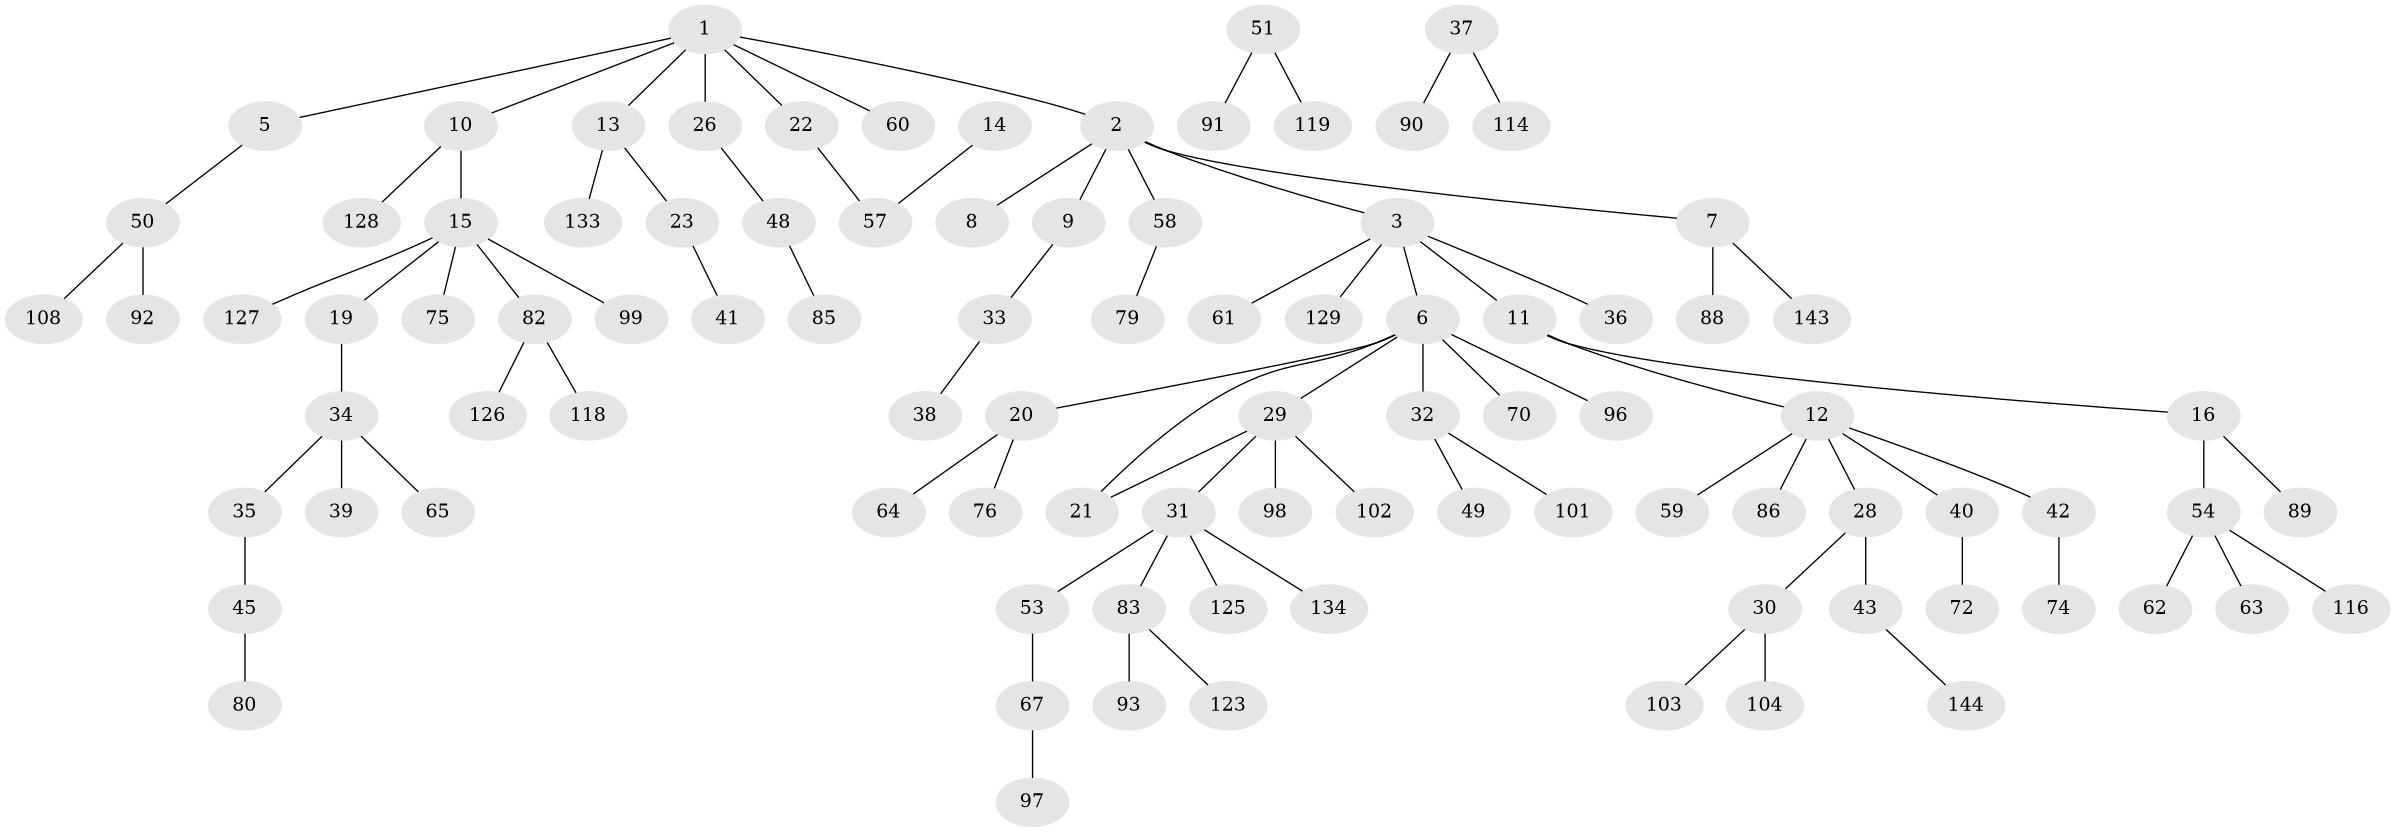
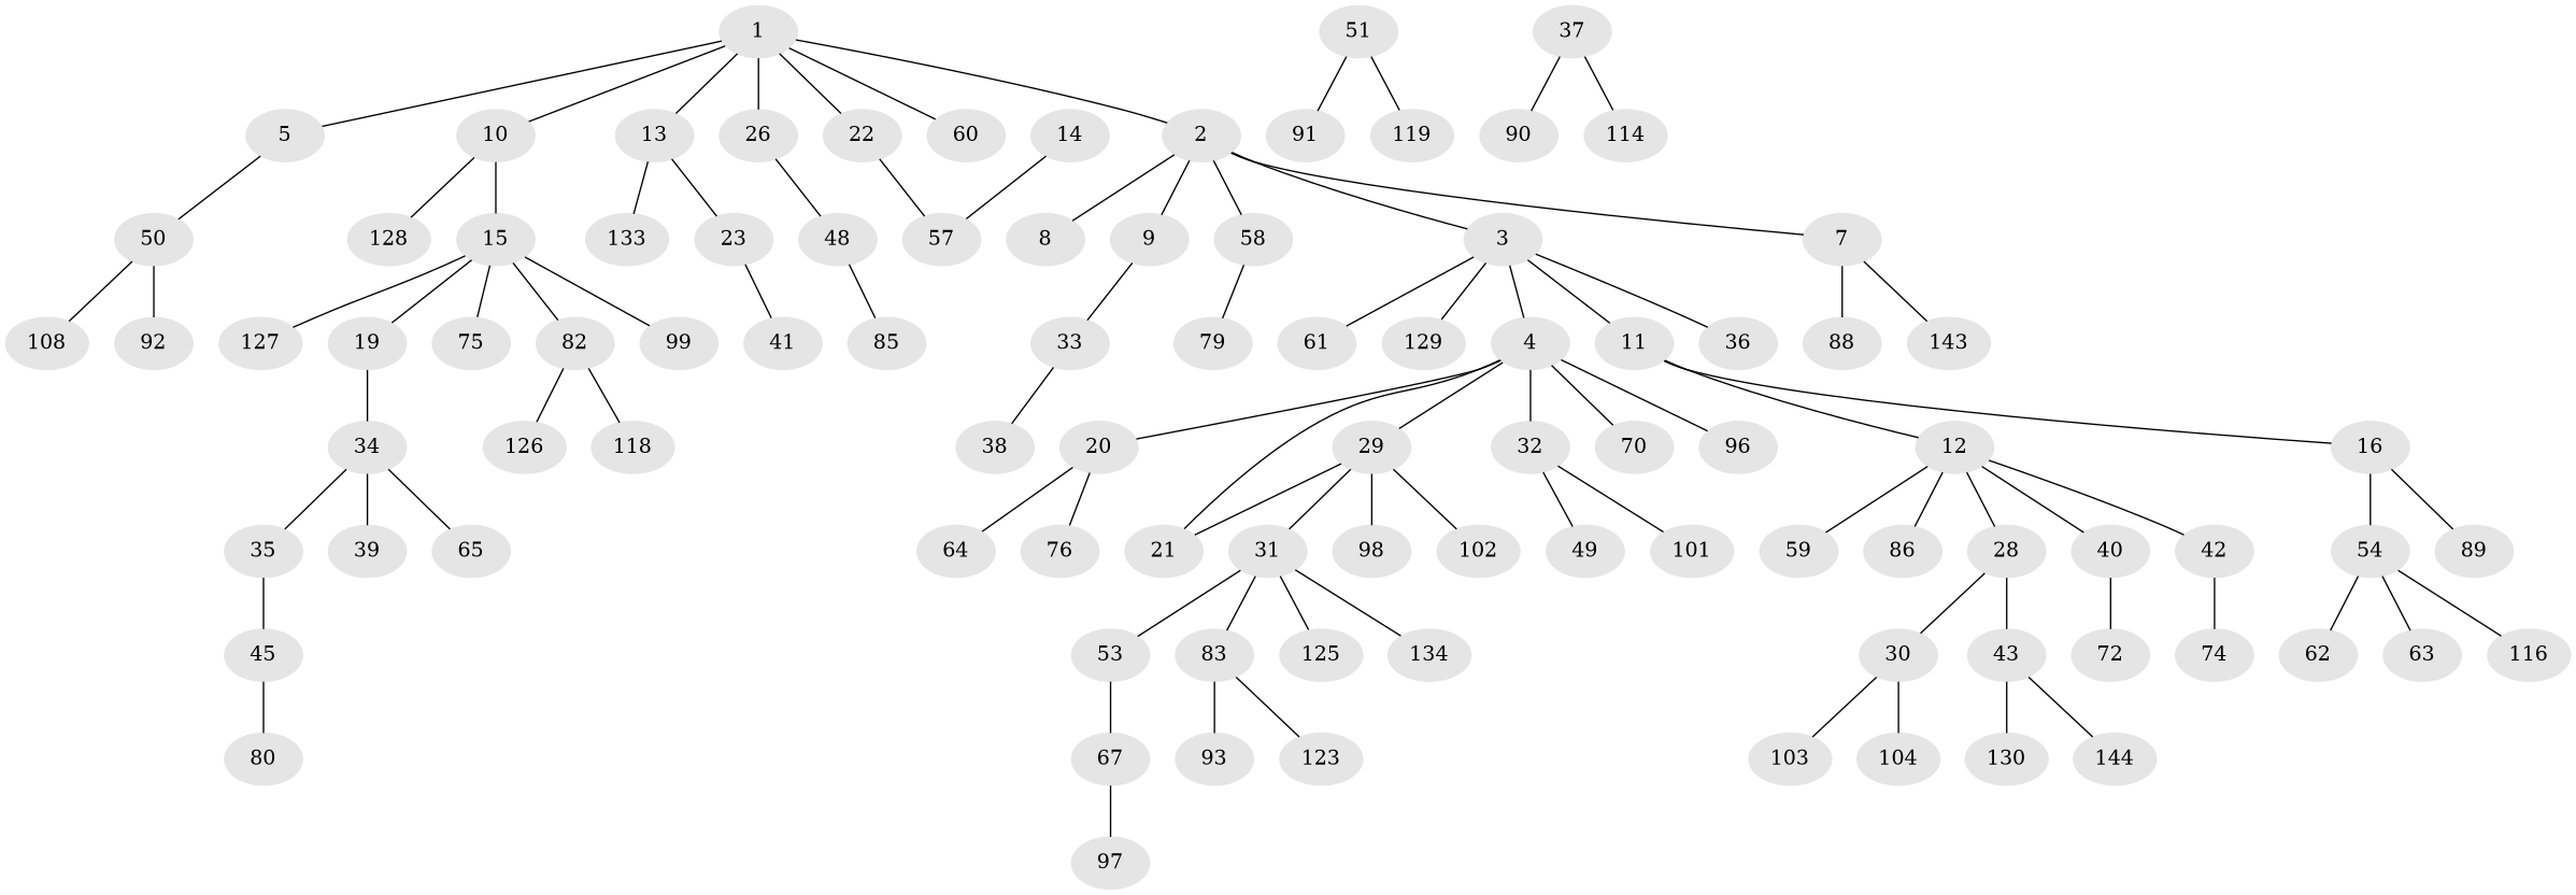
  graph {
    node [color=gray90 style=filled]
    1 [super="+6"]
    2 [super="+56"]
    5
    10
    13 [super="+122"]
    22 [super="+28"]
    26 [super="+46"]
    60
    3 [super="+25"]
    7 [super="+73"]
    8
    9
    58 [super="+106"]
    50 [super="+94"]
    15 [super="+18"]
    128
    23 [super="+139"]
    133
    14
    57
    48 [super="+137"]
-   4 [super="+17" label=6]
+   4 [super="+17"]
    11 [super="+71"]
    36 [super="+44"]
    61
    129 [super="+136"]
    88 [super="+111"]
    143
    33
    79
    20 [super="+69"]
    21
    29 [super="+120"]
    32 [super="+145"]
    70 [super="+141"]
    96 [super="+105"]
    12 [super="+24"]
    16 [super="+52"]
    64
    76 [super="+107"]
    31 [super="+87"]
    98
    102
    49 [super="+142"]
    101
    92
    108
    38
    19
    75
    82 [super="+146"]
    99 [super="+135"]
    127
    n54 [label=28 super="+47"]
    40
    42 [super="+78"]
    59
    86
    54 [super="+55"]
    89 [super="+138"]
    30 [super="+132"]
    43 [super="+68"]
    72
    74 [super="+77"]
    41
    34 [super="+131"]
    118 [super="+124"]
    126
    62 [super="+66"]
    63 [super="+109"]
    116
    35
    39
    65 [super="+84"]
    51 [super="+95"]
    91
    119
    85 [super="+100"]
    103
    104
+   130
    144
    53 [super="+110"]
    83 [super="+115"]
    125
    134
    37 [super="+112"]
    90 [super="+117"]
    114
    67 [super="+113"]
    93 [super="+121"]
    123 [super="+140"]
    45
    80 [super="+81"]
    97
    1 -- 2
    1 -- 5
    1 -- 10
    1 -- 13
    1 -- 22
    1 -- 26
    1 -- 60
    2 -- 3
    2 -- 7
    2 -- 8
    2 -- 9
    2 -- 58
    5 -- 50
    10 -- 15
    10 -- 128
    13 -- 23
    13 -- 133
    22 -- 57
    26 -- 48
    3 -- 4
    3 -- 11
    3 -- 36
    3 -- 61
    3 -- 129
    7 -- 88
    7 -- 143
    9 -- 33
    58 -- 79
    50 -- 92
    50 -- 108
    15 -- 19
    15 -- 75
    15 -- 82
    15 -- 99
    15 -- 127
    23 -- 41
    14 -- 57
    48 -- 85
    4 -- 20
    4 -- 21
    4 -- 29
    4 -- 32
    4 -- 70
    4 -- 96
    11 -- 12
    11 -- 16
    33 -- 38
    20 -- 64
    20 -- 76
    29 -- 21
    29 -- 31
    29 -- 98
    29 -- 102
    32 -- 49
    32 -- 101
    12 -- n54
    12 -- 40
    12 -- 42
    12 -- 59
    12 -- 86
    16 -- 54
    16 -- 89
    31 -- 53
    31 -- 83
    31 -- 125
    31 -- 134
    19 -- 34
    82 -- 118
    82 -- 126
    n54 -- 30
    n54 -- 43
    40 -- 72
    42 -- 74
    54 -- 62
    54 -- 63
    54 -- 116
    30 -- 103
    30 -- 104
+   43 -- 130
    43 -- 144
    34 -- 35
    34 -- 39
    34 -- 65
    35 -- 45
    51 -- 91
    51 -- 119
    53 -- 67
    83 -- 93
    83 -- 123
    37 -- 90
    37 -- 114
    67 -- 97
    45 -- 80
  }
